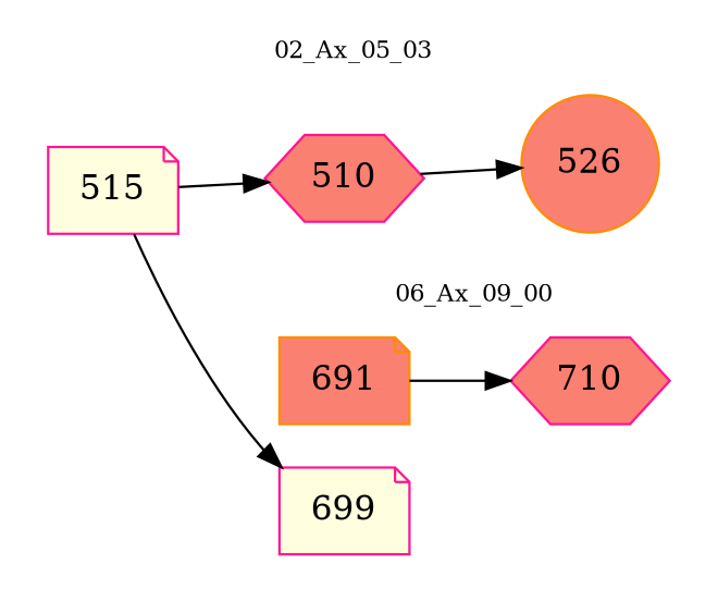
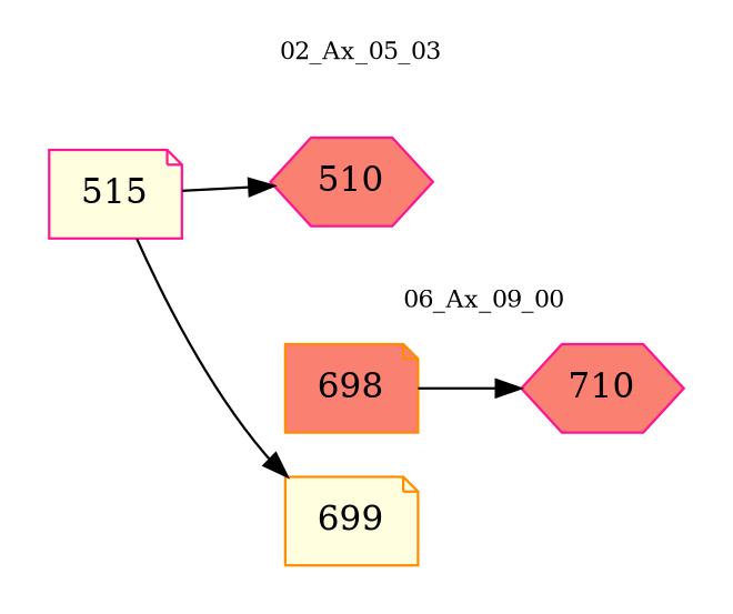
  digraph {
    rankdir=LR
    node [color=darkorange fillcolor=salmon shape=note style=filled]
    edge [color=black]
-   n1 [label=691]
+   n1 [label=698]
    n2 [color=deeppink label=710 shape=hexagon]
-   n3 [color=deeppink fillcolor=lightyellow label=699]
+   n3 [fillcolor=lightyellow label=699]
    n4 [color=deeppink fillcolor=lightyellow label=515]
    n5 [color=deeppink label=510 shape=hexagon]
-   n6 [label=526 shape=circle]
    subgraph cluster_1 {
      color=white
      fontsize=10
      label="06_Ax_09_00"
      n1
      n2
      n3
    }
    subgraph cluster_2 {
      color=white
      fontsize=10
      label="02_Ax_05_03"
      n4
      n5
-     n6
    }
    n1 -> n2
    n4 -> n3
    n4 -> n5
-   n5 -> n6
  }
